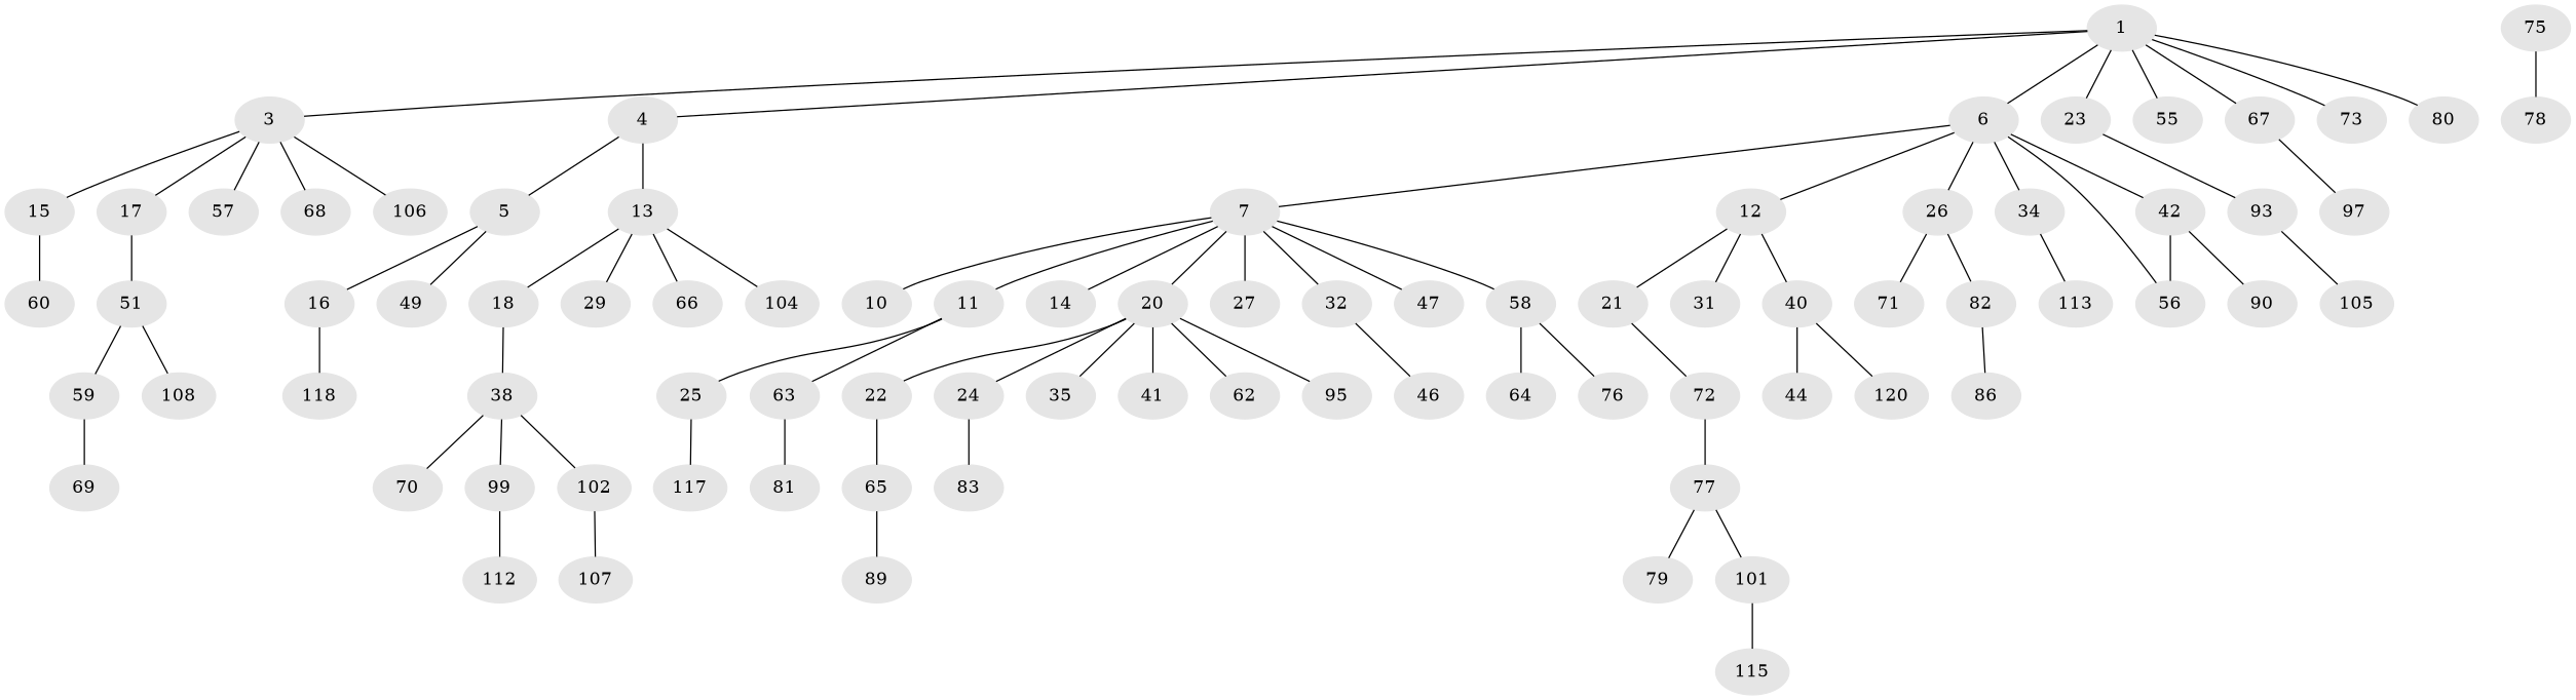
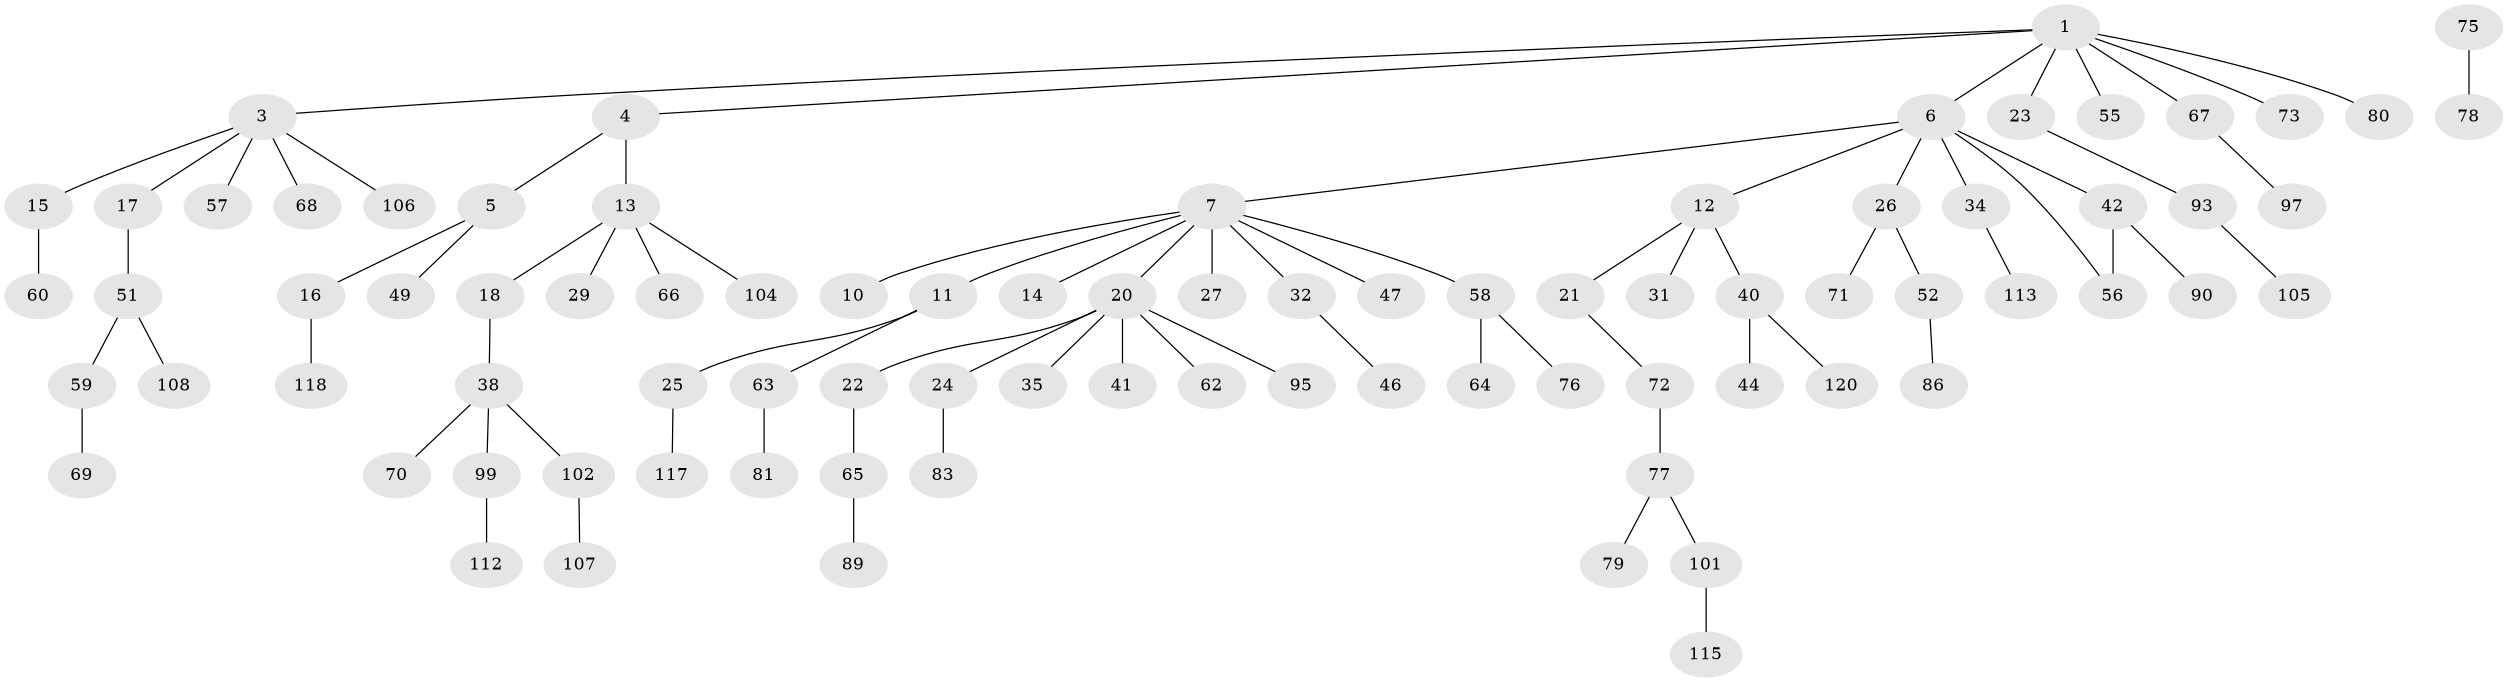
  graph {
    node [color=gray90 style=filled]
    1 [super="+2"]
    3
    4
    6 [super="+8"]
    23 [super="+36"]
    55
    67
    73
    80
    15 [super="+43"]
    17 [super="+110"]
    57
    68
    106
    5
    13 [super="+91"]
    7 [super="+9"]
    12 [super="+61"]
    26 [super="+50"]
    34 [super="+98"]
    42 [super="+45"]
    56 [super="+103"]
    93
    97 [super="+119"]
    60 [super="+87"]
    51 [super="+53"]
    16 [super="+30"]
    49
    18
    29 [super="+33"]
    66
    104
    118
    10 [super="+19"]
    11 [super="+48"]
    14
    20 [super="+52"]
    27
    32
    47
    58 [super="+74"]
    21 [super="+54"]
    31
    40 [super="+92"]
    71
-   82
+   82 [label=52]
    113
    90
    25 [super="+37"]
    63 [super="+94"]
    22 [super="+28"]
    24 [super="+88"]
    35
    41
    62 [super="+84"]
    95
    46
    64 [super="+85"]
    76 [super="+109"]
    117
    81
    72
    44
    120
    38 [super="+39"]
    59 [super="+96"]
    108
    70
    99 [super="+100"]
    102
    65 [super="+114"]
    83
    77 [super="+116"]
    89
    105
    86
    112
    107
    78 [super="+111"]
    75
    69
    79
    101
    115
    1 -- 3
    1 -- 4
    1 -- 6
    1 -- 23
    1 -- 55
    1 -- 67
    1 -- 73
    1 -- 80
    3 -- 15
    3 -- 17
    3 -- 57
    3 -- 68
    3 -- 106
    4 -- 5
    4 -- 13
    6 -- 7
    6 -- 12
    6 -- 26
    6 -- 34
    6 -- 42
    6 -- 56
    23 -- 93
    67 -- 97
    15 -- 60
    17 -- 51
    5 -- 16
    5 -- 49
    13 -- 18
    13 -- 29
    13 -- 66
    13 -- 104
    7 -- 10
    7 -- 11
    7 -- 14
    7 -- 20
    7 -- 27
    7 -- 32
    7 -- 47
    7 -- 58
    12 -- 21
    12 -- 31
    12 -- 40
    26 -- 71
    26 -- 82
    34 -- 113
    42 -- 56
    42 -- 90
    93 -- 105
    51 -- 59
    51 -- 108
    16 -- 118
    18 -- 38
    11 -- 25
    11 -- 63
    20 -- 22
    20 -- 24
    20 -- 35
    20 -- 41
    20 -- 62
    20 -- 95
    32 -- 46
    58 -- 64
    58 -- 76
    21 -- 72
    40 -- 44
    40 -- 120
    82 -- 86
    25 -- 117
    63 -- 81
    22 -- 65
    24 -- 83
    72 -- 77
    38 -- 70
    38 -- 99
    38 -- 102
    59 -- 69
    99 -- 112
    102 -- 107
    65 -- 89
    77 -- 79
    77 -- 101
    75 -- 78
    101 -- 115
  }
